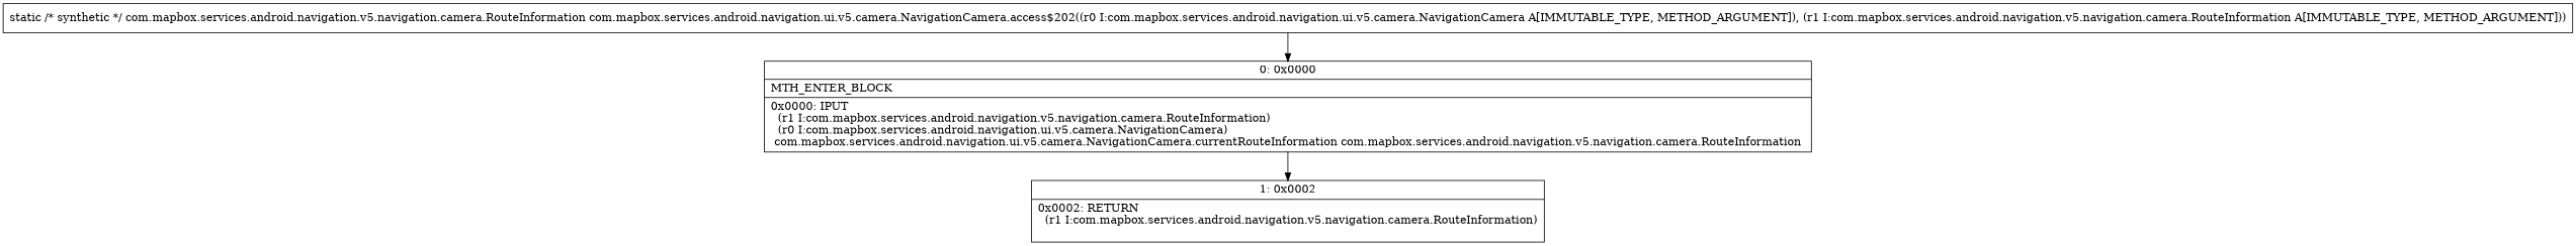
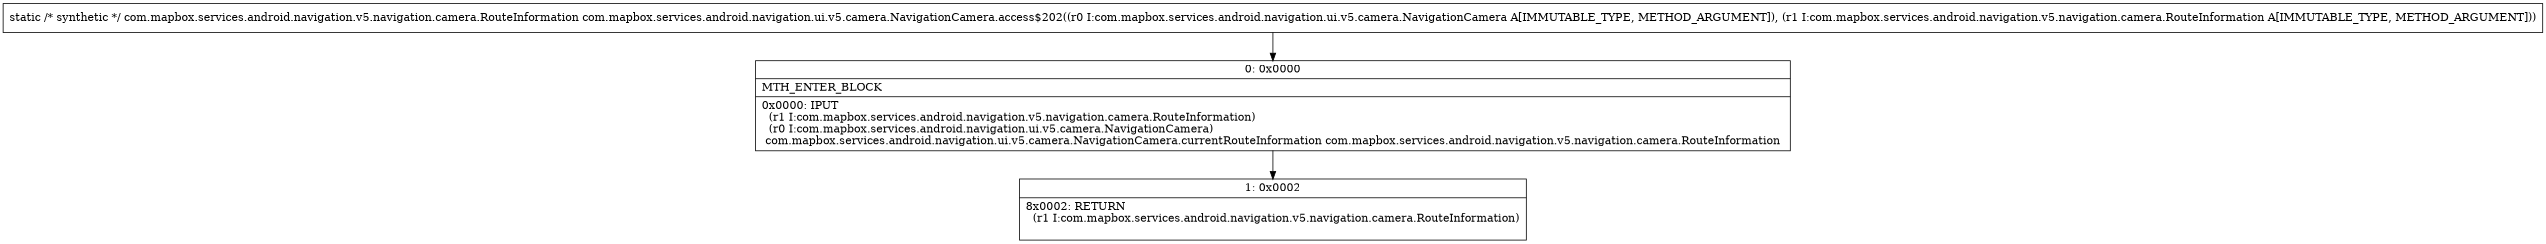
  digraph {
    node [shape=record]
    n1 [label="{0\:\ 0x0000|MTH_ENTER_BLOCK\l|0x0000: IPUT  \l  (r1 I:com.mapbox.services.android.navigation.v5.navigation.camera.RouteInformation)\l  (r0 I:com.mapbox.services.android.navigation.ui.v5.camera.NavigationCamera)\l com.mapbox.services.android.navigation.ui.v5.camera.NavigationCamera.currentRouteInformation com.mapbox.services.android.navigation.v5.navigation.camera.RouteInformation \l}"]
-   n2 [label="{1\:\ 0x0002|0x0002: RETURN  \l  (r1 I:com.mapbox.services.android.navigation.v5.navigation.camera.RouteInformation)\l \l}"]
+   n2 [label="{1\:\ 0x0002|8x0002: RETURN  \l  (r1 I:com.mapbox.services.android.navigation.v5.navigation.camera.RouteInformation)\l \l}"]
    n3 [label="{static \/* synthetic *\/ com.mapbox.services.android.navigation.v5.navigation.camera.RouteInformation com.mapbox.services.android.navigation.ui.v5.camera.NavigationCamera.access$202((r0 I:com.mapbox.services.android.navigation.ui.v5.camera.NavigationCamera A[IMMUTABLE_TYPE, METHOD_ARGUMENT]), (r1 I:com.mapbox.services.android.navigation.v5.navigation.camera.RouteInformation A[IMMUTABLE_TYPE, METHOD_ARGUMENT])) }"]
    n1 -> n2
    n3 -> n1
  }
